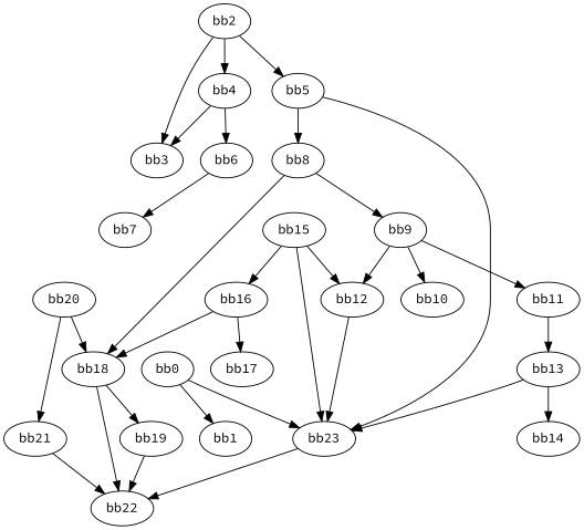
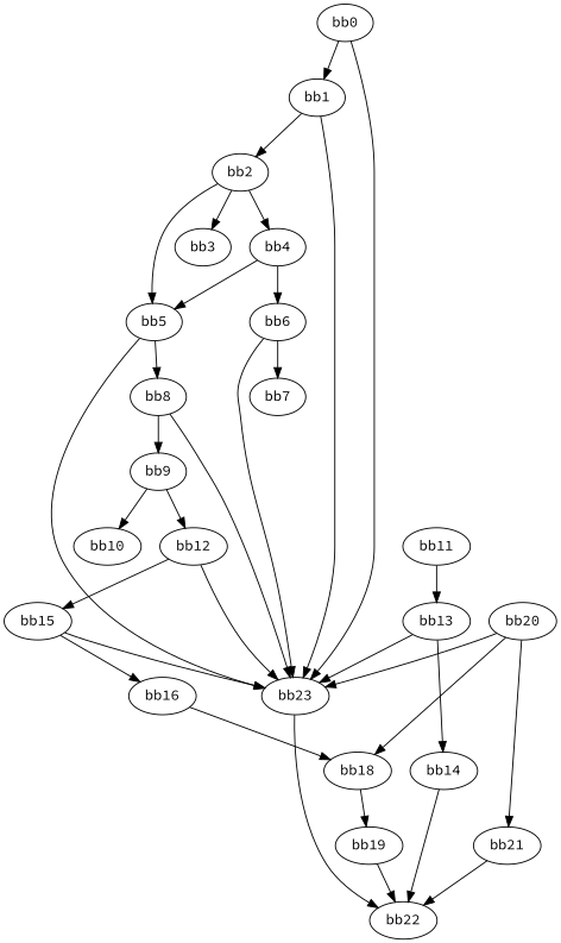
  digraph {
    fontname="Source Code Pro"
    node [fontname="Source Code Pro"]
    edge [fontname="Source Code Pro"]
    n1 [label="bb0\l"]
    n2 [label="bb1\l"]
    n3 [label="bb23\l"]
    n4 [label="bb2\l"]
    n5 [label="bb22\l"]
    n6 [label="bb3\l"]
    n7 [label="bb4\l"]
    n8 [label="bb5\l"]
    n9 [label="bb6\l"]
    n10 [label="bb8\l"]
    n11 [label="bb7\l"]
    n12 [label="bb9\l"]
    n13 [label="bb10\l"]
    n14 [label="bb11\l"]
    n15 [label="bb12\l"]
    n16 [label="bb13\l"]
    n17 [label="bb15\l"]
    n18 [label="bb14\l"]
    n19 [label="bb16\l"]
-   n20 [label="bb17\l"]
    n21 [label="bb18\l"]
    n22 [label="bb19\l"]
    n23 [label="bb20\l"]
    n24 [label="bb21\l"]
    n1 -> n2
    n1 -> n3
+   n2 -> n3
+   n2 -> n4
    n3 -> n5
    n4 -> n6
    n4 -> n7
    n4 -> n8
-   n7 -> n6
+   n7 -> n8
    n7 -> n9
    n8 -> n3
    n8 -> n10
+   n9 -> n3
    n9 -> n11
-   n10 -> n21
+   n10 -> n3
    n10 -> n12
    n12 -> n13
-   n12 -> n14
    n12 -> n15
    n14 -> n16
    n15 -> n3
-   n17 -> n15
+   n15 -> n17
    n16 -> n3
    n16 -> n18
    n17 -> n3
    n17 -> n19
-   n21 -> n5
-   n19 -> n20
+   n18 -> n5
    n19 -> n21
    n21 -> n22
    n22 -> n5
+   n23 -> n3
    n23 -> n21
    n23 -> n24
    n24 -> n5
  }
